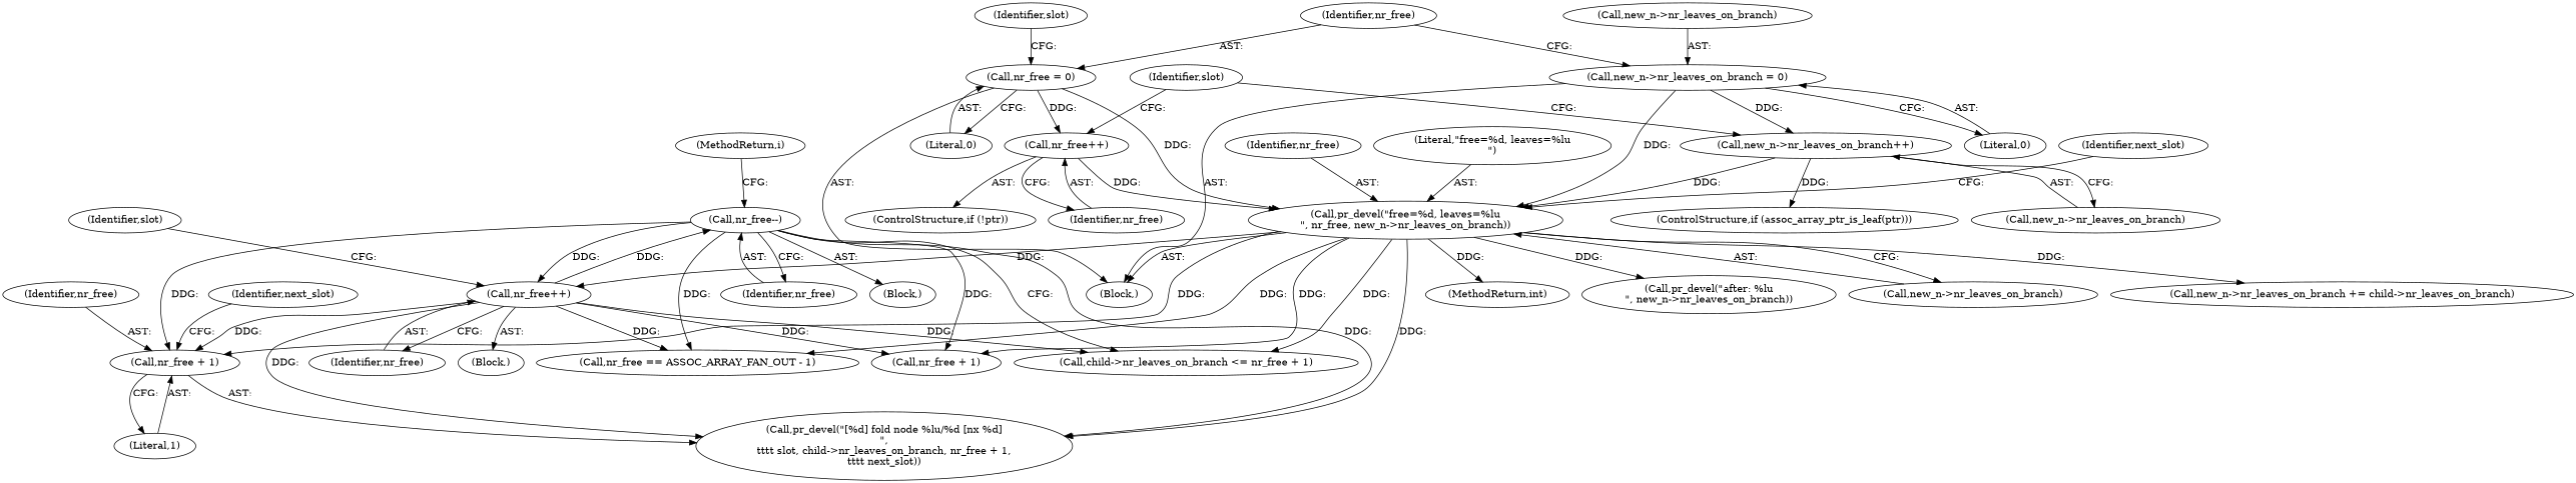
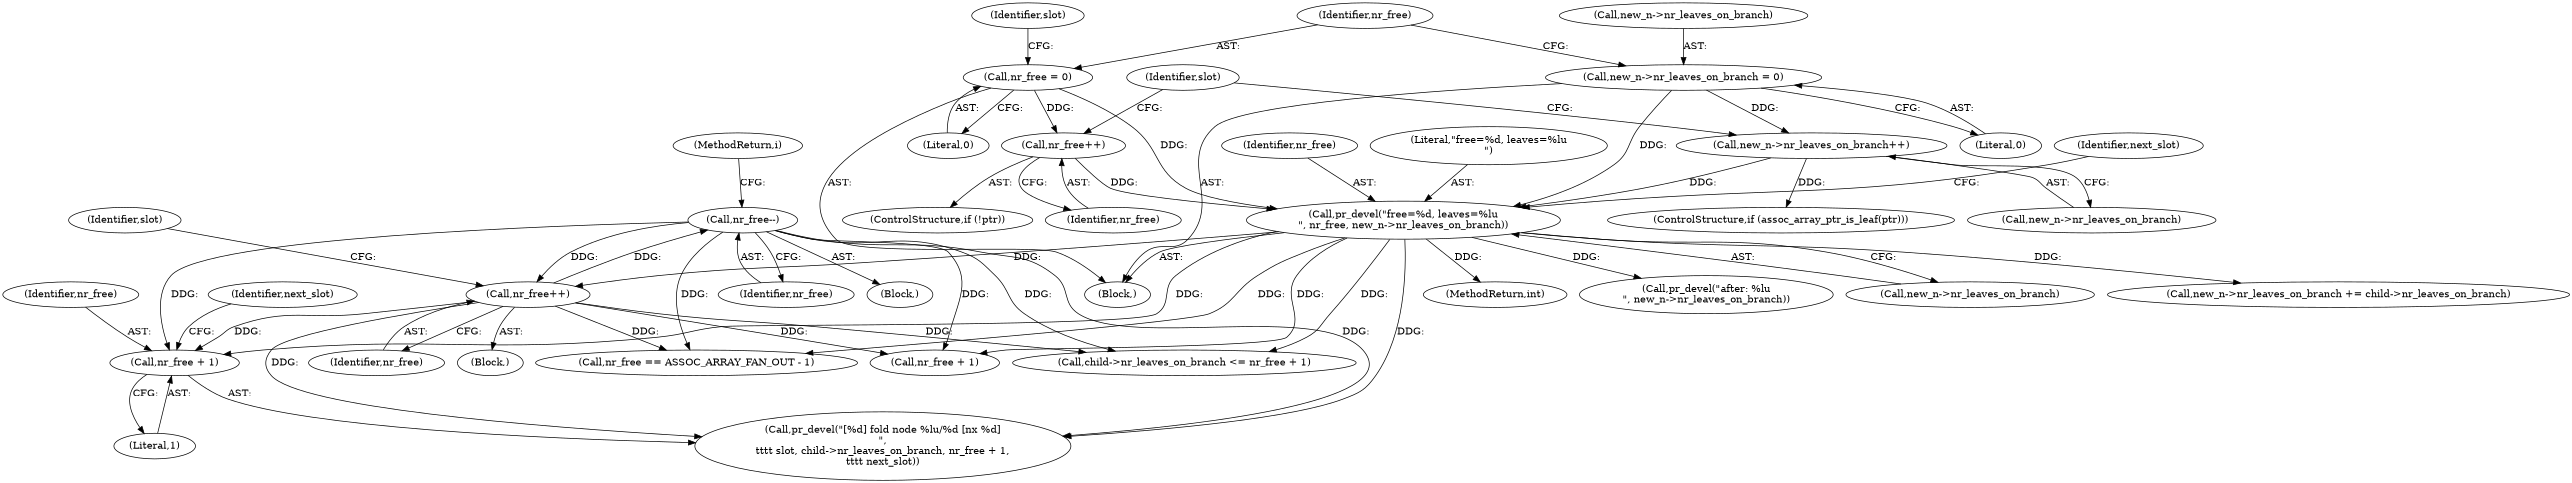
  digraph {
    n1 [label="(Call,nr_free + 1)"]
    n2 [label="(Literal,1)"]
    n3 [label="(Call,pr_devel(\"[%d] fold node %lu/%d [nx %d]\n\",\n\t\t\t\t slot, child->nr_leaves_on_branch, nr_free + 1,\n\t\t\t\t next_slot))"]
    n4 [label="(Call,nr_free--)"]
    n5 [label="(Call,nr_free++)"]
    n6 [label="(Call,child->nr_leaves_on_branch <= nr_free + 1)"]
    n7 [label="(Call,nr_free == ASSOC_ARRAY_FAN_OUT - 1)"]
    n8 [label="(Call,nr_free + 1)"]
    n9 [label="(Identifier,nr_free)"]
    n10 [label="(Block,)"]
    n11 [label="(Block,)"]
    n12 [label="(Identifier,nr_free)"]
    n13 [label="(Call,pr_devel(\"free=%d, leaves=%lu\n\", nr_free, new_n->nr_leaves_on_branch))"]
    n14 [label="(Block,)"]
    n15 [label="(MethodReturn,int)"]
    n16 [label="(Call,pr_devel(\"after: %lu\n\", new_n->nr_leaves_on_branch))"]
    n17 [label="(Call,new_n->nr_leaves_on_branch)"]
    n18 [label="(Call,new_n->nr_leaves_on_branch += child->nr_leaves_on_branch)"]
    n19 [label="(Call,nr_free++)"]
    n20 [label="(ControlStructure,if (!ptr))"]
    n21 [label="(Identifier,nr_free)"]
    n22 [label="(Call,nr_free = 0)"]
    n23 [label="(Literal,0)"]
    n24 [label="(Call,new_n->nr_leaves_on_branch = 0)"]
    n25 [label="(Call,new_n->nr_leaves_on_branch++)"]
    n26 [label="(Literal,0)"]
    n27 [label="(ControlStructure,if (assoc_array_ptr_is_leaf(ptr)))"]
    n28 [label="(Call,new_n->nr_leaves_on_branch)"]
    n29 [label="(Identifier,next_slot)"]
    n30 [label="(MethodReturn,i)"]
    n31 [label="(Identifier,slot)"]
    n32 [label="(Identifier,nr_free)"]
    n33 [label="(Identifier,slot)"]
    n34 [label="(Identifier,next_slot)"]
    n35 [label="(Identifier,nr_free)"]
    n36 [label="(Identifier,nr_free)"]
    n37 [label="(Call,new_n->nr_leaves_on_branch)"]
    n38 [label="(Identifier,slot)"]
    n39 [label="(Literal,\"free=%d, leaves=%lu\n\")"]
    n1 -> n2 [label="CFG: "]
    n1 -> n3 [label="AST: "]
    n2 -> n1 [label="AST: "]
    n4 -> n1 [label="DDG: "]
    n4 -> n3 [label="DDG: "]
    n4 -> n5 [label="DDG: "]
-   n4 -> n6 [label="CFG: "]
+   n4 -> n6 [label="DDG: "]
    n4 -> n7 [label="DDG: "]
    n4 -> n8 [label="DDG: "]
    n4 -> n9 [label="CFG: "]
    n4 -> n10 [label="AST: "]
    n5 -> n1 [label="DDG: "]
    n5 -> n3 [label="DDG: "]
    n5 -> n4 [label="DDG: "]
    n5 -> n6 [label="DDG: "]
    n5 -> n7 [label="DDG: "]
    n5 -> n8 [label="DDG: "]
    n5 -> n11 [label="AST: "]
    n5 -> n12 [label="CFG: "]
    n9 -> n4 [label="AST: "]
    n12 -> n5 [label="AST: "]
    n13 -> n1 [label="DDG: "]
    n13 -> n3 [label="DDG: "]
    n13 -> n5 [label="DDG: "]
    n13 -> n6 [label="DDG: "]
    n13 -> n7 [label="DDG: "]
    n13 -> n8 [label="DDG: "]
    n13 -> n14 [label="AST: "]
    n13 -> n15 [label="DDG: "]
    n13 -> n16 [label="DDG: "]
    n13 -> n17 [label="CFG: "]
    n13 -> n18 [label="DDG: "]
    n17 -> n13 [label="AST: "]
    n19 -> n13 [label="DDG: "]
    n19 -> n20 [label="AST: "]
    n19 -> n21 [label="CFG: "]
    n21 -> n19 [label="AST: "]
    n22 -> n13 [label="DDG: "]
    n22 -> n14 [label="AST: "]
    n22 -> n19 [label="DDG: "]
    n22 -> n23 [label="CFG: "]
    n23 -> n22 [label="AST: "]
    n24 -> n13 [label="DDG: "]
    n24 -> n14 [label="AST: "]
    n24 -> n25 [label="DDG: "]
    n24 -> n26 [label="CFG: "]
    n25 -> n13 [label="DDG: "]
    n25 -> n27 [label="DDG: "]
    n25 -> n28 [label="CFG: "]
    n26 -> n24 [label="AST: "]
    n28 -> n25 [label="AST: "]
    n29 -> n1 [label="CFG: "]
    n30 -> n4 [label="CFG: "]
    n31 -> n22 [label="CFG: "]
    n32 -> n1 [label="AST: "]
    n33 -> n5 [label="CFG: "]
    n34 -> n13 [label="CFG: "]
    n35 -> n22 [label="AST: "]
    n35 -> n24 [label="CFG: "]
    n36 -> n13 [label="AST: "]
    n37 -> n24 [label="AST: "]
    n38 -> n19 [label="CFG: "]
    n38 -> n25 [label="CFG: "]
    n39 -> n13 [label="AST: "]
  }
